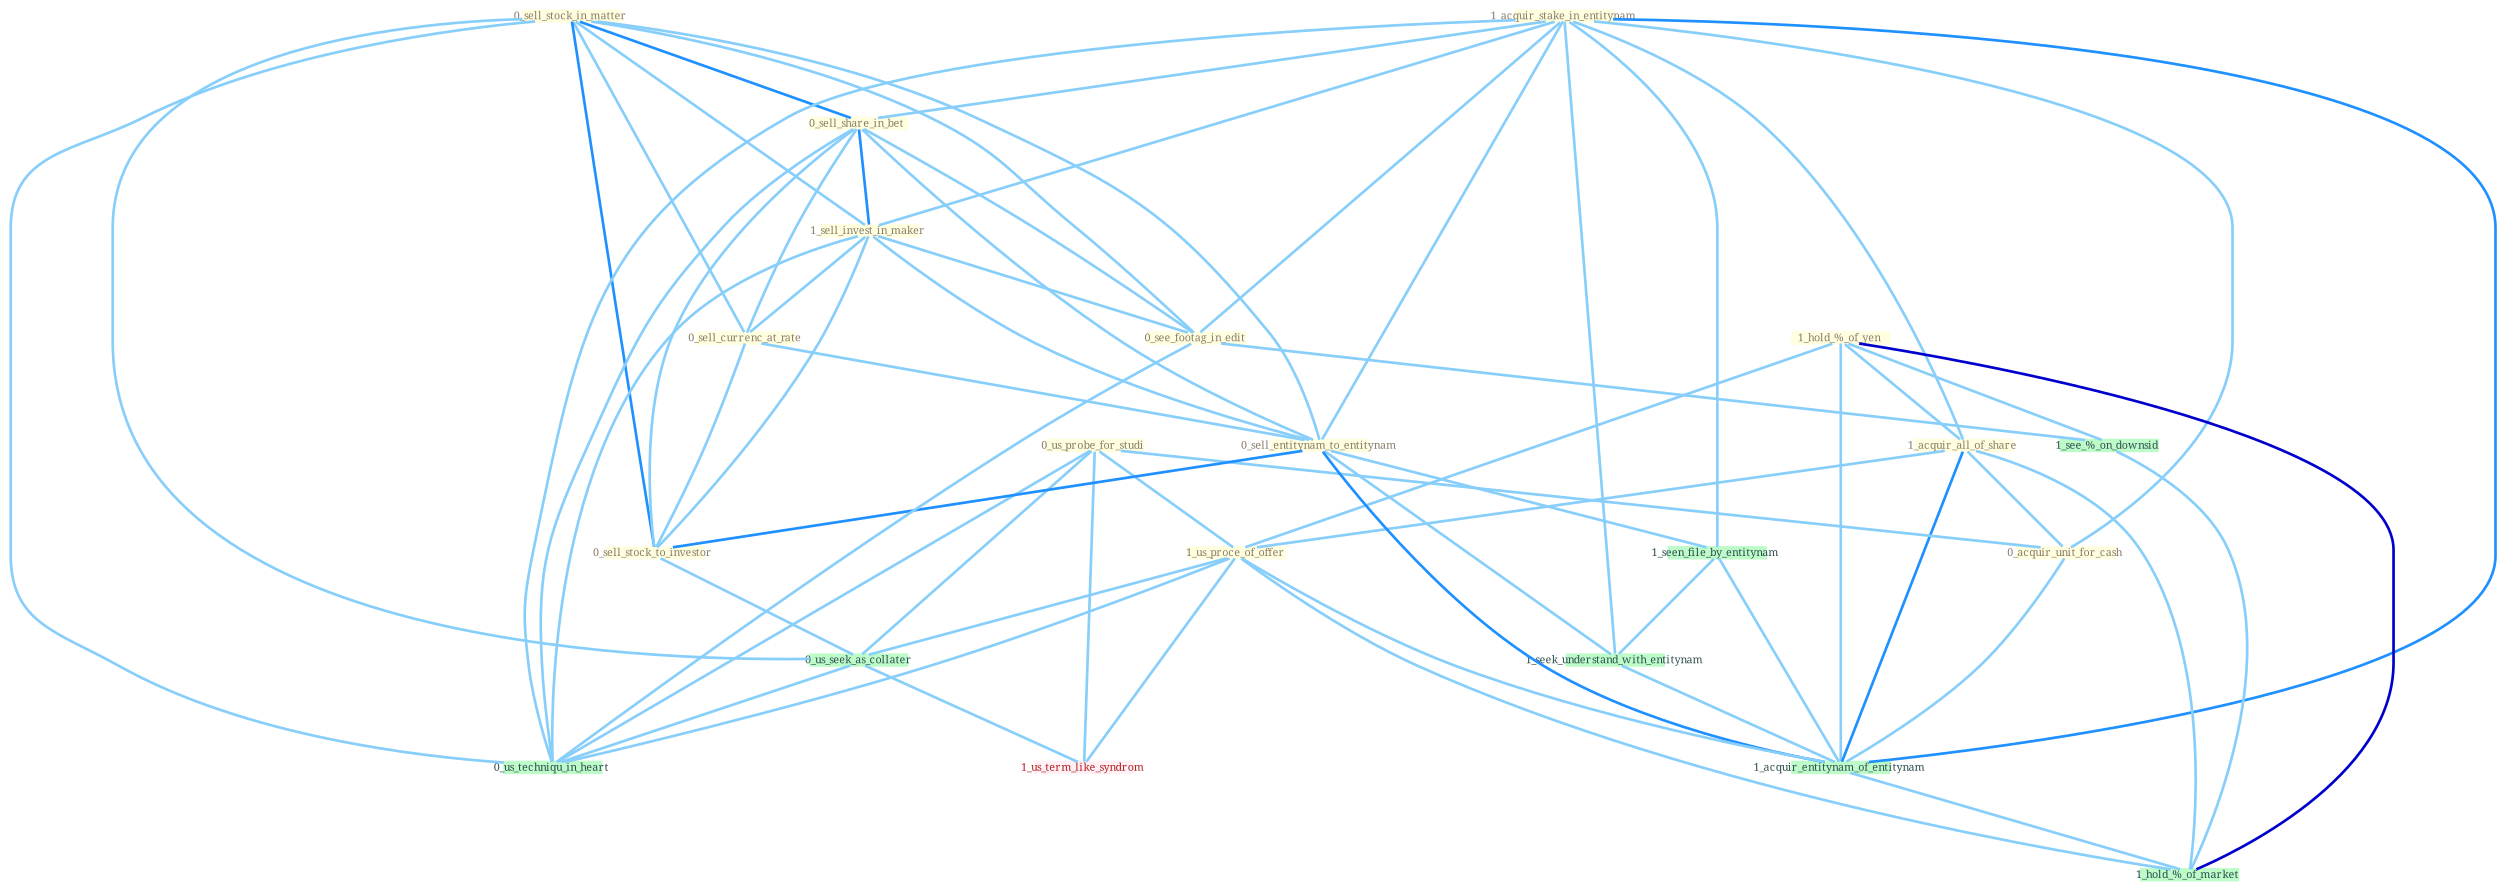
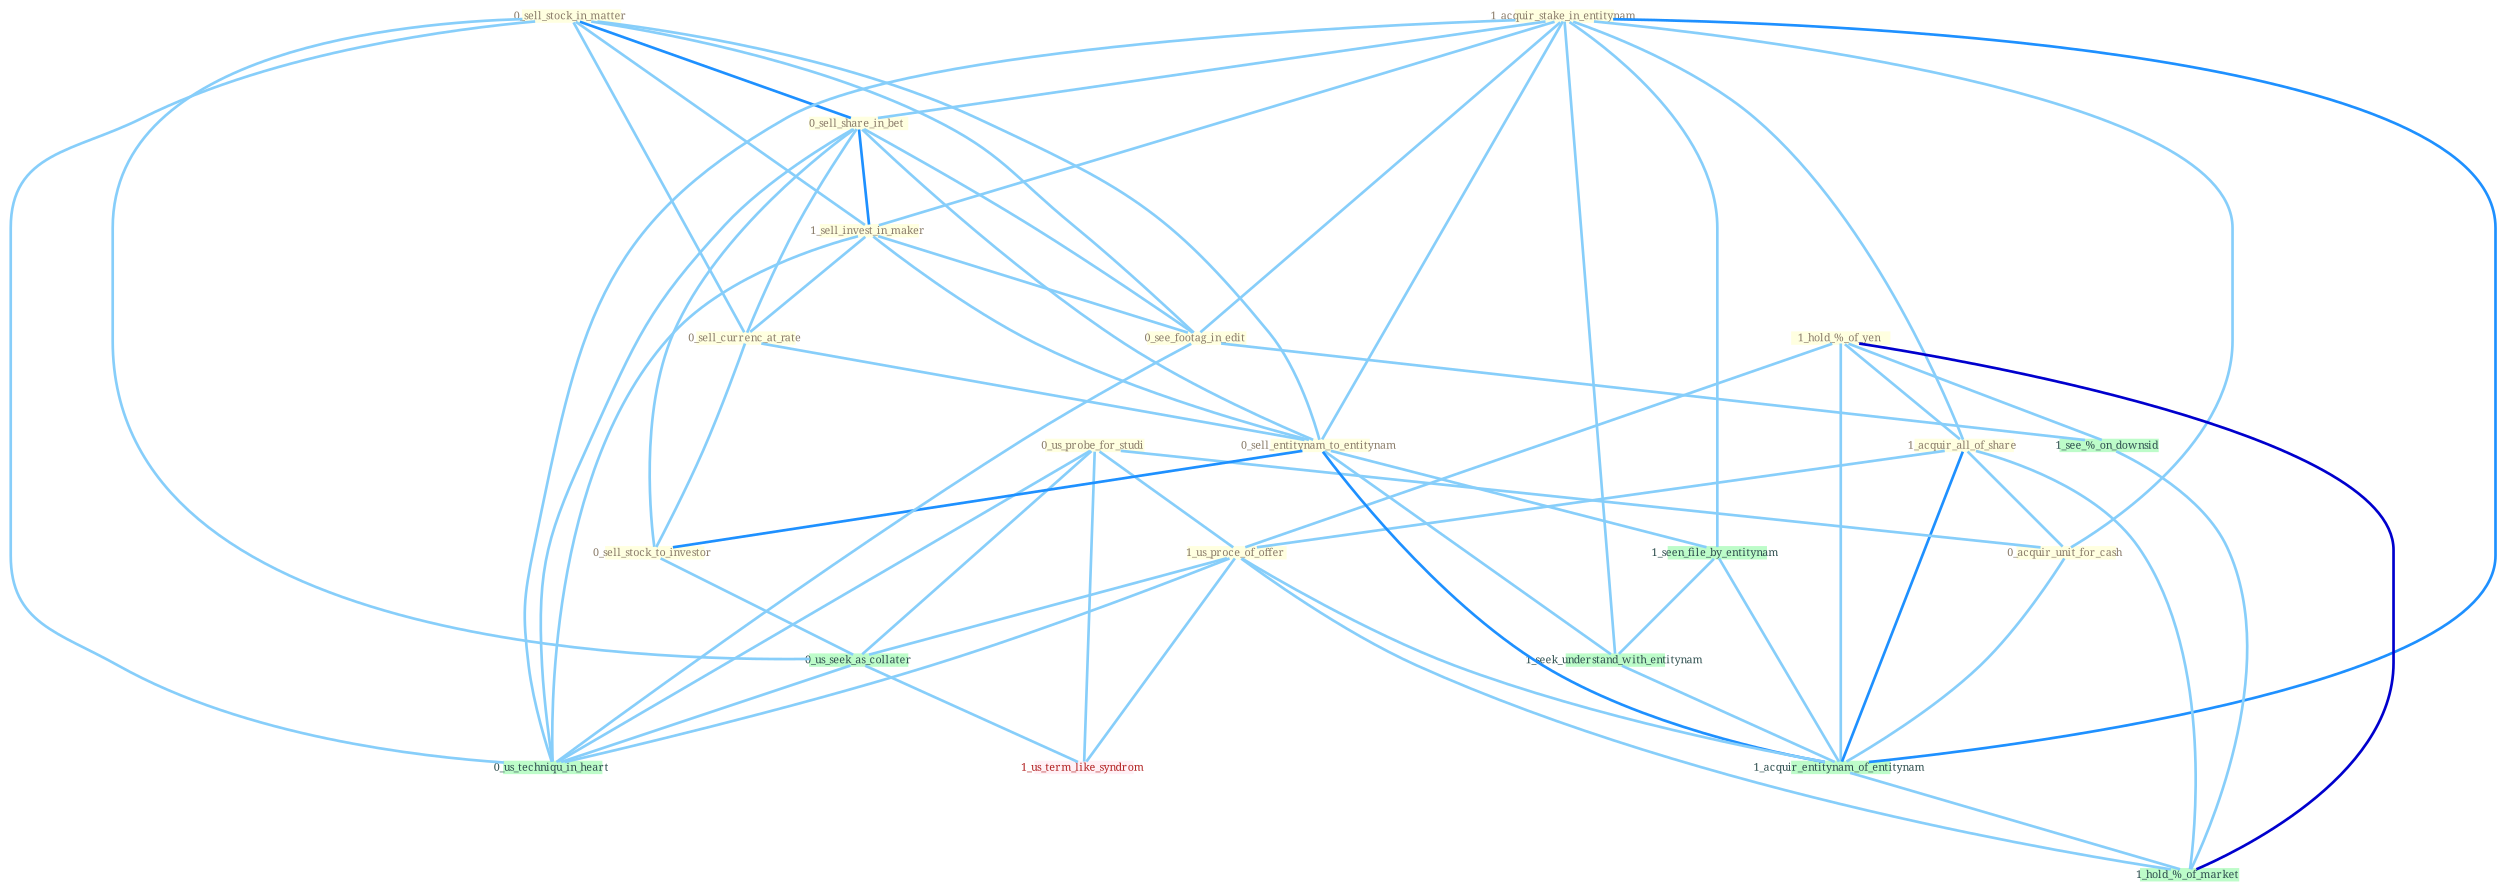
  graph {
    fontname="Noto Serif"
    node [color="#ffffe0" fixedsize=true fontcolor="#8b7d6b" fontname="Noto Serif" fontsize=4 shape=polygon style=filled]
    edge [color="#87cefa" fontname="Noto Serif" w=1]
    "0_sell_stock_in_matter " [height=.06 width=.5]
    "1_acquir_stake_in_entitynam " [height=.06 width=.5]
    "0_sell_share_in_bet " [height=.06 width=.5]
    "1_sell_invest_in_maker " [height=.06 width=.5]
    "0_sell_currenc_at_rate " [height=.06 width=.5]
    "1_hold_%_of_yen " [height=.06 width=.5]
    "1_acquir_all_of_share " [height=.06 width=.5]
    "0_us_probe_for_studi " [height=.06 width=.5]
    "0_acquir_unit_for_cash " [height=.06 width=.5]
    "0_sell_entitynam_to_entitynam " [height=.06 width=.5]
    "1_us_proce_of_offer " [height=.06 width=.5]
    "0_see_footag_in_edit " [height=.06 width=.5]
    "0_sell_stock_to_investor " [height=.06 width=.5]
    "1_us_term_like_syndrom " [color="#fff0f5" fontcolor="#b22222" height=.06 width=.5]
    n15 [color="#BDFCC9" fontcolor="#2f4f4f" height=.06 label="0_us_seek_as_collater" width=.5]
    "0_us_techniqu_in_heart " [color="#BDFCC9" fontcolor="#2f4f4f" height=.06 width=.5]
    "1_seen_file_by_entitynam " [color="#BDFCC9" fontcolor="#2f4f4f" height=.06 width=.5]
    "1_seek_understand_with_entitynam " [color="#BDFCC9" fontcolor="#2f4f4f" height=.06 width=.5]
    "1_acquir_entitynam_of_entitynam " [color="#BDFCC9" fontcolor="#2f4f4f" height=.06 width=.5]
    "1_see_%_on_downsid " [color="#BDFCC9" fontcolor="#2f4f4f" height=.06 width=.5]
    "1_hold_%_of_market " [color="#BDFCC9" fontcolor="#2f4f4f" height=.06 width=.5]
    subgraph sub_1 {
      "0_sell_stock_in_matter "
      "1_acquir_stake_in_entitynam "
      "0_sell_share_in_bet "
      "1_sell_invest_in_maker "
      "0_sell_currenc_at_rate "
      "1_hold_%_of_yen "
      "1_acquir_all_of_share "
      "0_us_probe_for_studi "
      "0_acquir_unit_for_cash "
      "0_sell_entitynam_to_entitynam "
      "1_us_proce_of_offer "
      "0_see_footag_in_edit "
      "0_sell_stock_to_investor "
    }
    subgraph sub_2 {
      "1_us_term_like_syndrom "
    }
    "0_sell_stock_in_matter " -- "0_sell_share_in_bet " [color="#1e90ff" w=2]
    "0_sell_stock_in_matter " -- "1_sell_invest_in_maker " [w=2]
    "0_sell_stock_in_matter " -- "0_sell_currenc_at_rate "
    "0_sell_stock_in_matter " -- "0_sell_entitynam_to_entitynam "
    "0_sell_stock_in_matter " -- "0_see_footag_in_edit "
-   "0_sell_stock_in_matter " -- "0_sell_stock_to_investor " [color="#1e90ff" w=2]
    "0_sell_stock_in_matter " -- n15
    "0_sell_stock_in_matter " -- "0_us_techniqu_in_heart "
    "1_acquir_stake_in_entitynam " -- "0_sell_share_in_bet "
    "1_acquir_stake_in_entitynam " -- "1_sell_invest_in_maker "
    "1_acquir_stake_in_entitynam " -- "1_acquir_all_of_share "
    "1_acquir_stake_in_entitynam " -- "0_acquir_unit_for_cash "
    "1_acquir_stake_in_entitynam " -- "0_sell_entitynam_to_entitynam "
    "1_acquir_stake_in_entitynam " -- "0_see_footag_in_edit "
    "1_acquir_stake_in_entitynam " -- "0_us_techniqu_in_heart "
    "1_acquir_stake_in_entitynam " -- "1_seen_file_by_entitynam "
    "1_acquir_stake_in_entitynam " -- "1_seek_understand_with_entitynam "
    "1_acquir_stake_in_entitynam " -- "1_acquir_entitynam_of_entitynam " [color="#1e90ff" w=2]
    "0_sell_share_in_bet " -- "1_sell_invest_in_maker " [color="#1e90ff" w=2]
    "0_sell_share_in_bet " -- "0_sell_currenc_at_rate "
    "0_sell_share_in_bet " -- "0_sell_entitynam_to_entitynam "
    "0_sell_share_in_bet " -- "0_see_footag_in_edit "
    "0_sell_share_in_bet " -- "0_sell_stock_to_investor "
    "0_sell_share_in_bet " -- "0_us_techniqu_in_heart "
    "1_sell_invest_in_maker " -- "0_sell_currenc_at_rate "
    "1_sell_invest_in_maker " -- "0_sell_entitynam_to_entitynam "
    "1_sell_invest_in_maker " -- "0_see_footag_in_edit "
-   "1_sell_invest_in_maker " -- "0_sell_stock_to_investor "
    "1_sell_invest_in_maker " -- "0_us_techniqu_in_heart "
    "0_sell_currenc_at_rate " -- "0_sell_entitynam_to_entitynam "
    "0_sell_currenc_at_rate " -- "0_sell_stock_to_investor "
    "1_hold_%_of_yen " -- "1_acquir_all_of_share "
    "1_hold_%_of_yen " -- "1_us_proce_of_offer "
    "1_hold_%_of_yen " -- "1_acquir_entitynam_of_entitynam "
    "1_hold_%_of_yen " -- "1_see_%_on_downsid "
    "1_hold_%_of_yen " -- "1_hold_%_of_market " [color="#0000cd" w=3]
    "1_acquir_all_of_share " -- "0_acquir_unit_for_cash "
    "1_acquir_all_of_share " -- "1_us_proce_of_offer "
    "1_acquir_all_of_share " -- "1_acquir_entitynam_of_entitynam " [color="#1e90ff" w=2]
    "1_acquir_all_of_share " -- "1_hold_%_of_market "
    "0_us_probe_for_studi " -- "0_acquir_unit_for_cash "
    "0_us_probe_for_studi " -- "1_us_proce_of_offer "
    "0_us_probe_for_studi " -- "1_us_term_like_syndrom "
    "0_us_probe_for_studi " -- n15
    "0_us_probe_for_studi " -- "0_us_techniqu_in_heart "
    "0_acquir_unit_for_cash " -- "1_acquir_entitynam_of_entitynam "
    "0_sell_entitynam_to_entitynam " -- "0_sell_stock_to_investor " [color="#1e90ff" w=2]
    "0_sell_entitynam_to_entitynam " -- "1_seen_file_by_entitynam "
    "0_sell_entitynam_to_entitynam " -- "1_seek_understand_with_entitynam "
    "0_sell_entitynam_to_entitynam " -- "1_acquir_entitynam_of_entitynam " [color="#1e90ff" w=2]
    "1_us_proce_of_offer " -- "1_us_term_like_syndrom "
    "1_us_proce_of_offer " -- n15
    "1_us_proce_of_offer " -- "0_us_techniqu_in_heart "
    "1_us_proce_of_offer " -- "1_acquir_entitynam_of_entitynam "
    "1_us_proce_of_offer " -- "1_hold_%_of_market "
    "0_see_footag_in_edit " -- "0_us_techniqu_in_heart "
    "0_see_footag_in_edit " -- "1_see_%_on_downsid "
    "0_sell_stock_to_investor " -- n15
    n15 -- "1_us_term_like_syndrom "
    n15 -- "0_us_techniqu_in_heart "
    "1_seen_file_by_entitynam " -- "1_seek_understand_with_entitynam "
    "1_seen_file_by_entitynam " -- "1_acquir_entitynam_of_entitynam "
    "1_seek_understand_with_entitynam " -- "1_acquir_entitynam_of_entitynam "
    "1_acquir_entitynam_of_entitynam " -- "1_hold_%_of_market "
    "1_see_%_on_downsid " -- "1_hold_%_of_market "
  }
